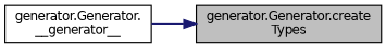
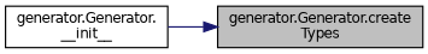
  digraph {
    rankdir=RL
    node [color=black fontname=Helvetica fontsize=10 shape=record style=filled]
    n1 [fillcolor=grey75 fontcolor=black height=0.2 label="generator.Generator.create\lTypes" width=0.4]
-   n2 [fillcolor=white height=0.2 label="generator.Generator.\l__generator__" width=0.4]
+   n2 [fillcolor=white height=0.2 label="generator.Generator.\l__init__" width=0.4]
    n1 -> n2 [color=midnightblue dir=back fontname=Helvetica fontsize=10 labelfontname=Helvetica labelfontsize=10 style=solid]
  }
